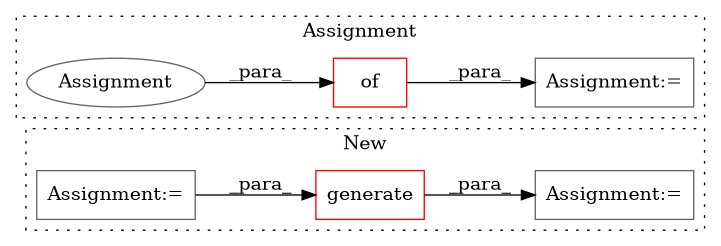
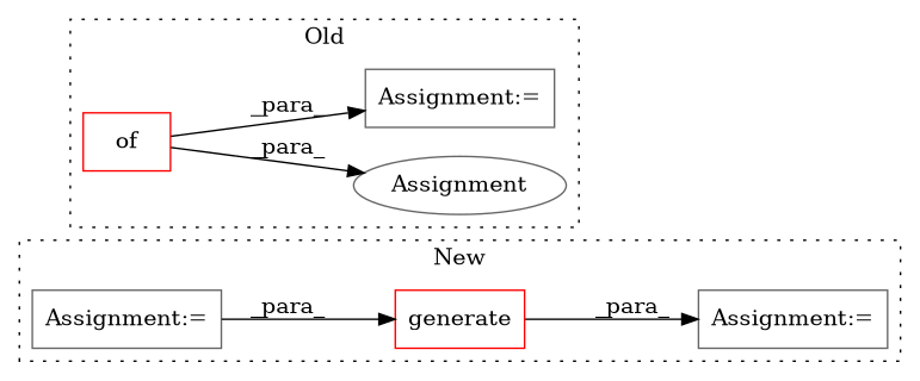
  digraph {
    rankdir=LR
    node [a=7 color=gray40 l=1 shape=box]
    n1 [a=32 color=red l="9,1" label=generate s="1611,1627"]
    n2 [label="Assignment:=" s=1605]
    n3 [label="Assignment:=" s=1491]
    n4 [a=32 color=red l="3,1" label=of s="1994,2030"]
    n5 [a=45 l=12 label=Assignment s=1997 shape=ellipse]
    n6 [label="Assignment:=" s=1989]
    subgraph cluster_1 {
      label=New
      style=dotted
      n1
      n2
      n3
    }
    subgraph cluster_2 {
-     label=Assignment
+     label=Old
      style=dotted
      n4
      n5
      n6
    }
    n1 -> n2 [label=_para_]
    n3 -> n1 [label=_para_]
    n4 -> n6 [label=_para_]
-   n5 -> n4 [label=_para_]
+   n4 -> n5 [label=_para_]
  }
